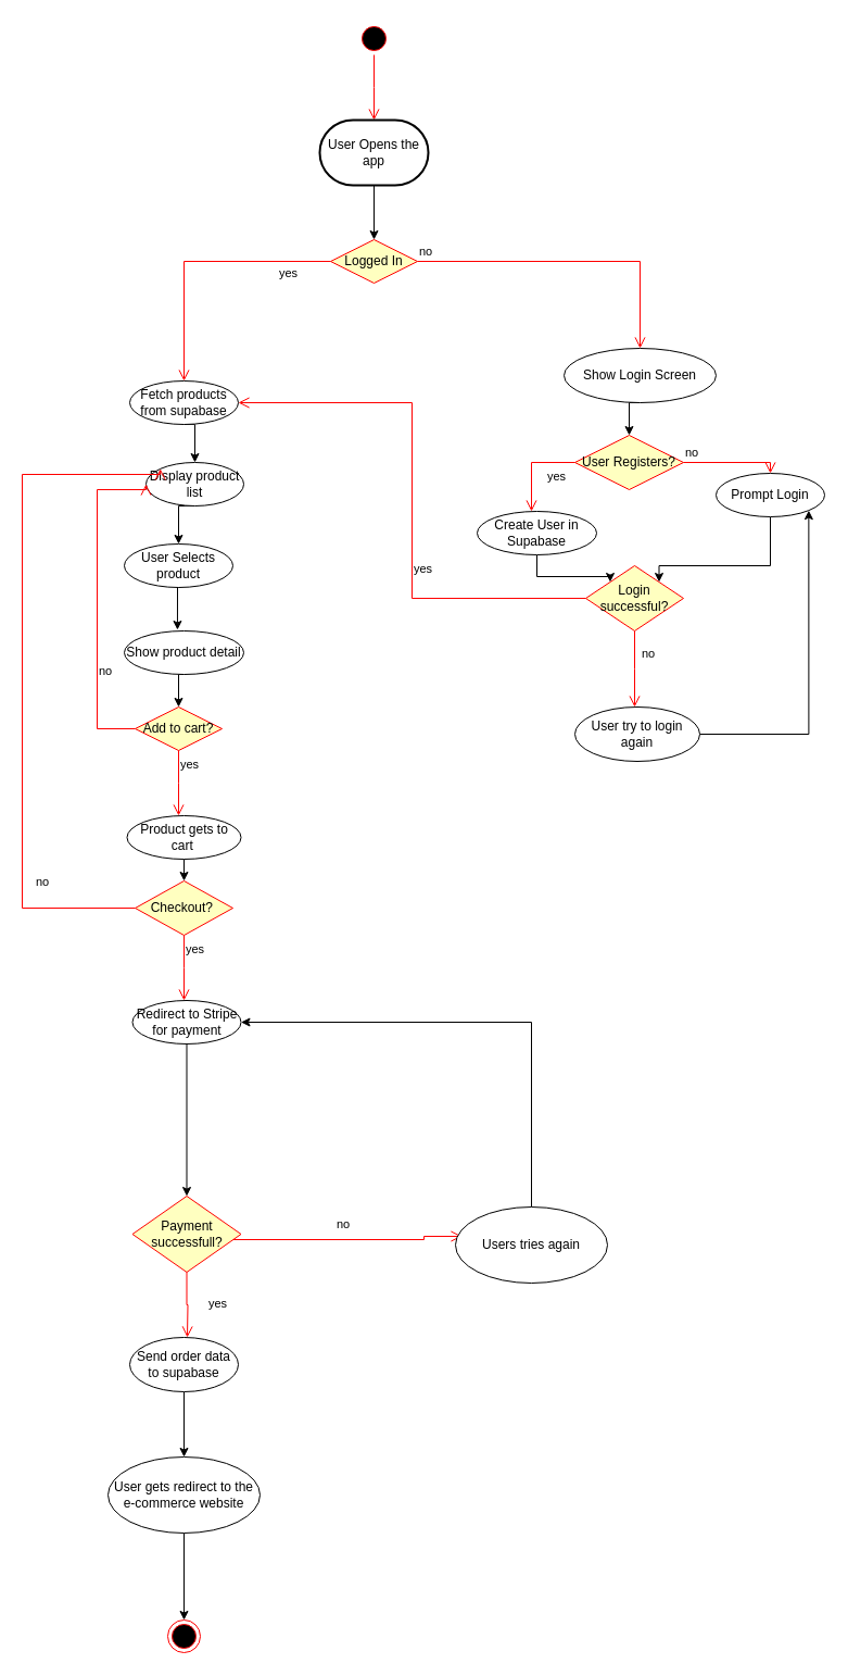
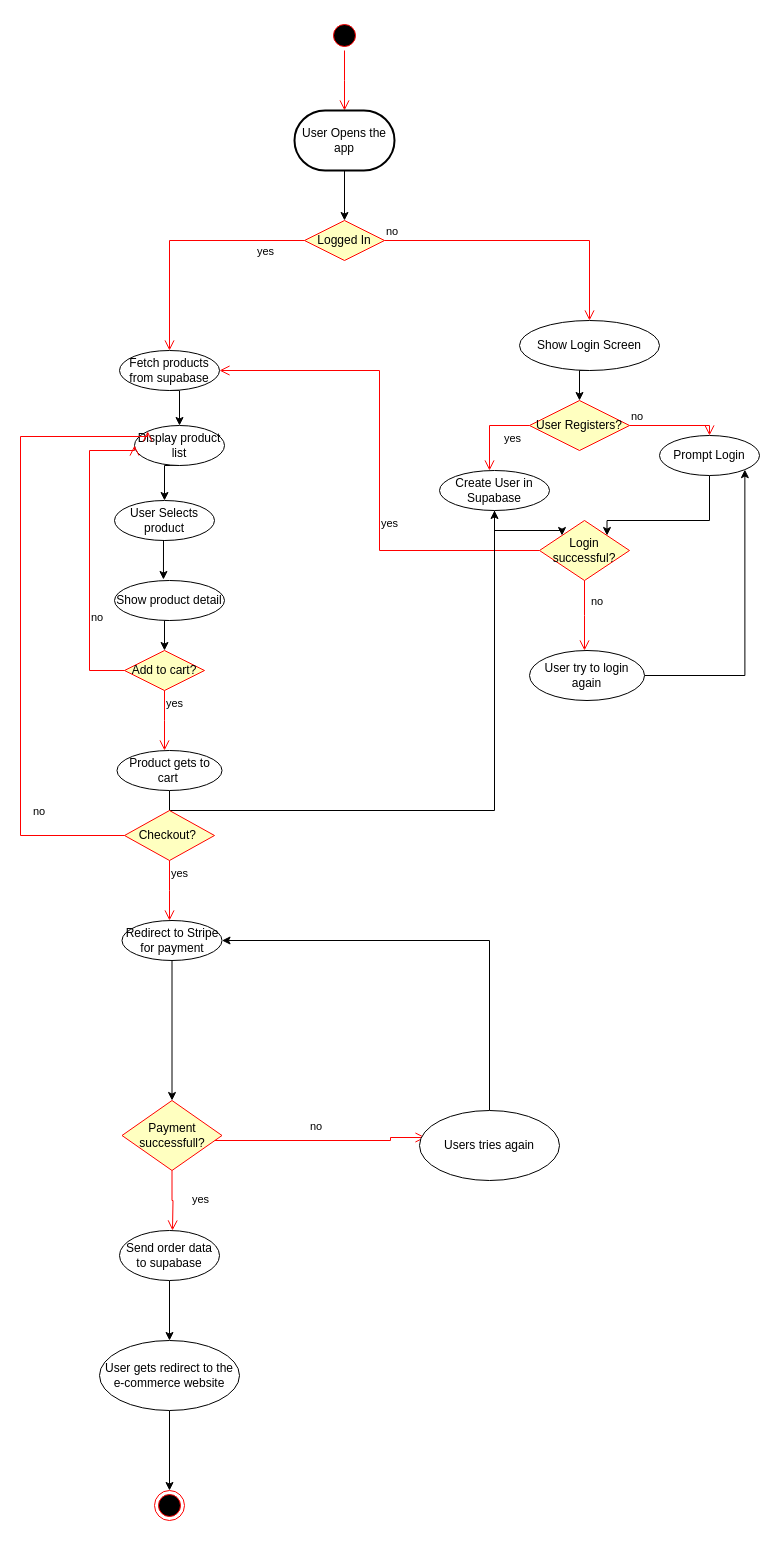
  <mxCell id="0" />
  <mxCell id="1" parent="0" />
  <mxCell id="2" value="" style="ellipse;html=1;shape=startState;fillColor=#000000;strokeColor=#ff0000;" vertex="1" parent="1"><mxGeometry x="329" y="20" width="30" height="30" as="geometry" /></mxCell>
  <mxCell id="3" value="" style="edgeStyle=orthogonalEdgeStyle;html=1;verticalAlign=bottom;endArrow=open;endSize=8;strokeColor=#ff0000;rounded=0;" edge="1" source="2" parent="1"><mxGeometry relative="1" as="geometry"><mxPoint x="344" y="110" as="targetPoint" /></mxGeometry></mxCell>
  <mxCell id="4" style="edgeStyle=orthogonalEdgeStyle;rounded=0;orthogonalLoop=1;jettySize=auto;html=1;exitX=0.5;exitY=1;exitDx=0;exitDy=0;exitPerimeter=0;" edge="1" parent="1" source="5" target="6"><mxGeometry relative="1" as="geometry" /></mxCell>
  <mxCell id="5" value="User Opens the app" style="strokeWidth=2;html=1;shape=mxgraph.flowchart.terminator;whiteSpace=wrap;" vertex="1" parent="1"><mxGeometry x="294" y="110" width="100" height="60" as="geometry" /></mxCell>
  <mxCell id="6" value="Logged In" style="rhombus;whiteSpace=wrap;html=1;fontColor=#000000;fillColor=#ffffc0;strokeColor=#ff0000;" vertex="1" parent="1"><mxGeometry x="304" y="220" width="80" height="40" as="geometry" /></mxCell>
  <mxCell id="7" value="no" style="edgeStyle=orthogonalEdgeStyle;html=1;align=left;verticalAlign=bottom;endArrow=open;endSize=8;strokeColor=#ff0000;rounded=0;" edge="1" source="6" parent="1"><mxGeometry x="-1" relative="1" as="geometry"><mxPoint x="589" y="320" as="targetPoint" /><Array as="points"><mxPoint x="589" y="240" /></Array></mxGeometry></mxCell>
  <mxCell id="8" value="yes" style="edgeStyle=orthogonalEdgeStyle;html=1;align=left;verticalAlign=top;endArrow=open;endSize=8;strokeColor=#ff0000;rounded=0;entryX=0.5;entryY=0;entryDx=0;entryDy=0;" edge="1" parent="1" target="19"><mxGeometry x="-0.598" y="-1" relative="1" as="geometry"><mxPoint x="169" y="340" as="targetPoint" /><mxPoint x="304" y="240" as="sourcePoint" /><Array as="points"><mxPoint x="169" y="240" /></Array><mxPoint y="-1" as="offset" /></mxGeometry></mxCell>
  <mxCell id="9" style="edgeStyle=orthogonalEdgeStyle;rounded=0;orthogonalLoop=1;jettySize=auto;html=1;exitX=0.5;exitY=1;exitDx=0;exitDy=0;entryX=0.5;entryY=0;entryDx=0;entryDy=0;" edge="1" parent="1" source="10" target="11"><mxGeometry relative="1" as="geometry" /></mxCell>
  <mxCell id="10" value="Show Login Screen" style="ellipse;whiteSpace=wrap;html=1;" vertex="1" parent="1"><mxGeometry x="519" y="320" width="140" height="50" as="geometry" /></mxCell>
  <mxCell id="11" value="User Registers?" style="rhombus;whiteSpace=wrap;html=1;fontColor=#000000;fillColor=#ffffc0;strokeColor=#ff0000;" vertex="1" parent="1"><mxGeometry x="529" y="400" width="100" height="50" as="geometry" /></mxCell>
  <mxCell id="12" value="no" style="edgeStyle=orthogonalEdgeStyle;html=1;align=left;verticalAlign=bottom;endArrow=open;endSize=8;strokeColor=#ff0000;rounded=0;entryX=0.5;entryY=0;entryDx=0;entryDy=0;" edge="1" source="11" parent="1" target="15"><mxGeometry x="-1" relative="1" as="geometry"><mxPoint x="709" y="450" as="targetPoint" /><Array as="points"><mxPoint x="709" y="425" /></Array></mxGeometry></mxCell>
  <mxCell id="13" value="yes" style="edgeStyle=orthogonalEdgeStyle;html=1;align=left;verticalAlign=top;endArrow=open;endSize=8;strokeColor=#ff0000;rounded=0;exitX=0;exitY=0.5;exitDx=0;exitDy=0;" edge="1" source="11" parent="1"><mxGeometry x="-0.368" relative="1" as="geometry"><mxPoint x="489" y="470" as="targetPoint" /><Array as="points"><mxPoint x="489" y="425" /></Array><mxPoint as="offset" /></mxGeometry></mxCell>
  <mxCell id="14" style="edgeStyle=orthogonalEdgeStyle;rounded=0;orthogonalLoop=1;jettySize=auto;html=1;exitX=0.5;exitY=1;exitDx=0;exitDy=0;entryX=1;entryY=0;entryDx=0;entryDy=0;" edge="1" parent="1" source="15" target="20"><mxGeometry relative="1" as="geometry"><Array as="points"><mxPoint x="709" y="520" /><mxPoint x="607" y="520" /></Array></mxGeometry></mxCell>
  <mxCell id="15" value="Prompt Login" style="ellipse;whiteSpace=wrap;html=1;" vertex="1" parent="1"><mxGeometry x="659" y="435" width="100" height="40" as="geometry" /></mxCell>
  <mxCell id="16" style="edgeStyle=orthogonalEdgeStyle;rounded=0;orthogonalLoop=1;jettySize=auto;html=1;exitX=0.5;exitY=1;exitDx=0;exitDy=0;entryX=0;entryY=0;entryDx=0;entryDy=0;" edge="1" parent="1" source="17" target="20"><mxGeometry relative="1" as="geometry" /></mxCell>
  <mxCell id="17" value="Create User in Supabase" style="ellipse;whiteSpace=wrap;html=1;" vertex="1" parent="1"><mxGeometry x="439" y="470" width="110" height="40" as="geometry" /></mxCell>
  <mxCell id="18" style="edgeStyle=orthogonalEdgeStyle;rounded=0;orthogonalLoop=1;jettySize=auto;html=1;exitX=0.5;exitY=1;exitDx=0;exitDy=0;entryX=0.5;entryY=0;entryDx=0;entryDy=0;" edge="1" parent="1" source="19" target="26"><mxGeometry relative="1" as="geometry" /></mxCell>
  <mxCell id="19" value="Fetch products from supabase" style="ellipse;whiteSpace=wrap;html=1;" vertex="1" parent="1"><mxGeometry x="119" y="350" width="100" height="40" as="geometry" /></mxCell>
  <mxCell id="20" value="Login successful?" style="rhombus;whiteSpace=wrap;html=1;fontColor=#000000;fillColor=#ffffc0;strokeColor=#ff0000;" vertex="1" parent="1"><mxGeometry x="539" y="520" width="90" height="60" as="geometry" /></mxCell>
  <mxCell id="21" value="no" style="edgeStyle=orthogonalEdgeStyle;html=1;align=left;verticalAlign=bottom;endArrow=open;endSize=8;strokeColor=#ff0000;rounded=0;exitX=0.5;exitY=1;exitDx=0;exitDy=0;" edge="1" source="20" parent="1"><mxGeometry x="-0.149" y="5" relative="1" as="geometry"><mxPoint x="584" y="650" as="targetPoint" /><mxPoint as="offset" /></mxGeometry></mxCell>
  <mxCell id="22" value="yes" style="edgeStyle=orthogonalEdgeStyle;html=1;align=left;verticalAlign=top;endArrow=open;endSize=8;strokeColor=#ff0000;rounded=0;exitX=0;exitY=0.5;exitDx=0;exitDy=0;entryX=1;entryY=0.5;entryDx=0;entryDy=0;" edge="1" source="20" parent="1" target="19"><mxGeometry x="-0.2" relative="1" as="geometry"><mxPoint x="349" y="550" as="targetPoint" /><Array as="points"><mxPoint x="379" y="550" /><mxPoint x="379" y="370" /></Array><mxPoint as="offset" /></mxGeometry></mxCell>
  <mxCell id="23" style="edgeStyle=orthogonalEdgeStyle;rounded=0;orthogonalLoop=1;jettySize=auto;html=1;exitX=1;exitY=0.5;exitDx=0;exitDy=0;entryX=1;entryY=1;entryDx=0;entryDy=0;" edge="1" parent="1" source="24" target="15"><mxGeometry relative="1" as="geometry" /></mxCell>
  <mxCell id="24" value="User try to login again" style="ellipse;whiteSpace=wrap;html=1;" vertex="1" parent="1"><mxGeometry x="529" y="650" width="115" height="50" as="geometry" /></mxCell>
  <mxCell id="25" style="edgeStyle=orthogonalEdgeStyle;rounded=0;orthogonalLoop=1;jettySize=auto;html=1;exitX=0.5;exitY=1;exitDx=0;exitDy=0;entryX=0.5;entryY=0;entryDx=0;entryDy=0;" edge="1" parent="1" source="26" target="27"><mxGeometry relative="1" as="geometry" /></mxCell>
  <mxCell id="26" value="Display product list" style="ellipse;whiteSpace=wrap;html=1;" vertex="1" parent="1"><mxGeometry x="134" y="425" width="90" height="40" as="geometry" /></mxCell>
  <mxCell id="27" value="User Selects product" style="ellipse;whiteSpace=wrap;html=1;" vertex="1" parent="1"><mxGeometry x="114" y="500" width="100" height="40" as="geometry" /></mxCell>
  <mxCell id="28" style="edgeStyle=orthogonalEdgeStyle;rounded=0;orthogonalLoop=1;jettySize=auto;html=1;exitX=0.5;exitY=1;exitDx=0;exitDy=0;entryX=0.5;entryY=0;entryDx=0;entryDy=0;" edge="1" parent="1" source="29" target="31"><mxGeometry relative="1" as="geometry" /></mxCell>
  <mxCell id="29" value="Show product detail" style="ellipse;whiteSpace=wrap;html=1;" vertex="1" parent="1"><mxGeometry x="114" y="580" width="110" height="40" as="geometry" /></mxCell>
  <mxCell id="30" style="edgeStyle=orthogonalEdgeStyle;rounded=0;orthogonalLoop=1;jettySize=auto;html=1;exitX=0.5;exitY=1;exitDx=0;exitDy=0;entryX=0.445;entryY=-0.025;entryDx=0;entryDy=0;entryPerimeter=0;" edge="1" parent="1" source="27" target="29"><mxGeometry relative="1" as="geometry" /></mxCell>
  <mxCell id="31" value="Add to cart?" style="rhombus;whiteSpace=wrap;html=1;fontColor=#000000;fillColor=#ffffc0;strokeColor=#ff0000;" vertex="1" parent="1"><mxGeometry x="124" y="650" width="80" height="40" as="geometry" /></mxCell>
  <mxCell id="32" value="no" style="edgeStyle=orthogonalEdgeStyle;html=1;align=left;verticalAlign=bottom;endArrow=open;endSize=8;strokeColor=#ff0000;rounded=0;exitX=0;exitY=0.5;exitDx=0;exitDy=0;entryX=0;entryY=0.5;entryDx=0;entryDy=0;" edge="1" source="31" parent="1" target="26"><mxGeometry x="-0.483" relative="1" as="geometry"><mxPoint x="-1" y="500" as="targetPoint" /><Array as="points"><mxPoint x="89" y="670" /><mxPoint x="89" y="450" /></Array><mxPoint as="offset" /></mxGeometry></mxCell>
  <mxCell id="33" value="yes" style="edgeStyle=orthogonalEdgeStyle;html=1;align=left;verticalAlign=top;endArrow=open;endSize=8;strokeColor=#ff0000;rounded=0;" edge="1" source="31" parent="1"><mxGeometry x="-1" relative="1" as="geometry"><mxPoint x="164" y="750" as="targetPoint" /></mxGeometry></mxCell>
- <mxCell id="34" style="edgeStyle=orthogonalEdgeStyle;rounded=0;orthogonalLoop=1;jettySize=auto;html=1;exitX=0.5;exitY=1;exitDx=0;exitDy=0;entryX=0.5;entryY=0;entryDx=0;entryDy=0;" edge="1" parent="1" source="35" target="36"><mxGeometry relative="1" as="geometry" /></mxCell>
+ <mxCell id="34" style="edgeStyle=orthogonalEdgeStyle;rounded=0;orthogonalLoop=1;jettySize=auto;html=1;exitX=0.5;exitY=1;exitDx=0;exitDy=0;" edge="1" parent="1" source="35" target="17"><mxGeometry relative="1" as="geometry" /></mxCell>
  <mxCell id="35" value="Product gets to cart&amp;nbsp;" style="ellipse;whiteSpace=wrap;html=1;" vertex="1" parent="1"><mxGeometry x="116.5" y="750" width="105" height="40" as="geometry" /></mxCell>
  <mxCell id="36" value="Checkout?&amp;nbsp;" style="rhombus;whiteSpace=wrap;html=1;fontColor=#000000;fillColor=#ffffc0;strokeColor=#ff0000;" vertex="1" parent="1"><mxGeometry x="124" y="810" width="90" height="50" as="geometry" /></mxCell>
  <mxCell id="37" value="no" style="edgeStyle=orthogonalEdgeStyle;html=1;align=left;verticalAlign=bottom;endArrow=open;endSize=8;strokeColor=#ff0000;rounded=0;exitX=0;exitY=0.5;exitDx=0;exitDy=0;entryX=0;entryY=0;entryDx=0;entryDy=0;" edge="1" source="36" parent="1" target="26"><mxGeometry x="-0.708" y="-15" relative="1" as="geometry"><mxPoint x="19" y="400" as="targetPoint" /><Array as="points"><mxPoint x="20" y="835" /><mxPoint x="20" y="436" /></Array><mxPoint as="offset" /></mxGeometry></mxCell>
  <mxCell id="38" value="yes" style="edgeStyle=orthogonalEdgeStyle;html=1;align=left;verticalAlign=top;endArrow=open;endSize=8;strokeColor=#ff0000;rounded=0;" edge="1" source="36" parent="1"><mxGeometry x="-1" relative="1" as="geometry"><mxPoint x="169" y="920" as="targetPoint" /></mxGeometry></mxCell>
  <mxCell id="39" style="edgeStyle=orthogonalEdgeStyle;rounded=0;orthogonalLoop=1;jettySize=auto;html=1;exitX=0.5;exitY=1;exitDx=0;exitDy=0;entryX=0.5;entryY=0;entryDx=0;entryDy=0;" edge="1" parent="1" source="40" target="49"><mxGeometry relative="1" as="geometry" /></mxCell>
  <mxCell id="40" value="Send order data to supabase" style="ellipse;whiteSpace=wrap;html=1;" vertex="1" parent="1"><mxGeometry x="119" y="1230" width="100" height="50" as="geometry" /></mxCell>
  <mxCell id="41" style="edgeStyle=orthogonalEdgeStyle;rounded=0;orthogonalLoop=1;jettySize=auto;html=1;exitX=0.5;exitY=1;exitDx=0;exitDy=0;" edge="1" parent="1" source="42" target="43"><mxGeometry relative="1" as="geometry" /></mxCell>
  <mxCell id="42" value="Redirect to Stripe for payment" style="ellipse;whiteSpace=wrap;html=1;" vertex="1" parent="1"><mxGeometry x="121.5" y="920" width="100" height="40" as="geometry" /></mxCell>
  <mxCell id="43" value="Payment successfull?" style="rhombus;whiteSpace=wrap;html=1;fontColor=#000000;fillColor=#ffffc0;strokeColor=#ff0000;" vertex="1" parent="1"><mxGeometry x="121.5" y="1100" width="100" height="70" as="geometry" /></mxCell>
  <mxCell id="44" value="no" style="edgeStyle=orthogonalEdgeStyle;html=1;align=left;verticalAlign=bottom;endArrow=open;endSize=8;strokeColor=#ff0000;rounded=0;entryX=0.043;entryY=0.386;entryDx=0;entryDy=0;entryPerimeter=0;" edge="1" source="43" parent="1" target="47"><mxGeometry x="-0.132" y="5" relative="1" as="geometry"><mxPoint x="349" y="1140" as="targetPoint" /><Array as="points"><mxPoint x="390" y="1140" /><mxPoint x="390" y="1137" /></Array><mxPoint x="1" as="offset" /></mxGeometry></mxCell>
  <mxCell id="45" value="yes" style="edgeStyle=orthogonalEdgeStyle;html=1;align=left;verticalAlign=top;endArrow=open;endSize=8;strokeColor=#ff0000;rounded=0;" edge="1" source="43" parent="1"><mxGeometry x="-0.46" y="18" relative="1" as="geometry"><mxPoint x="172" y="1230" as="targetPoint" /><mxPoint as="offset" /></mxGeometry></mxCell>
  <mxCell id="46" style="edgeStyle=orthogonalEdgeStyle;rounded=0;orthogonalLoop=1;jettySize=auto;html=1;exitX=0.5;exitY=0;exitDx=0;exitDy=0;entryX=1;entryY=0.5;entryDx=0;entryDy=0;" edge="1" parent="1" source="47" target="42"><mxGeometry relative="1" as="geometry" /></mxCell>
  <mxCell id="47" value="Users tries again" style="ellipse;whiteSpace=wrap;html=1;" vertex="1" parent="1"><mxGeometry x="419" y="1110" width="140" height="70" as="geometry" /></mxCell>
  <mxCell id="48" style="edgeStyle=orthogonalEdgeStyle;rounded=0;orthogonalLoop=1;jettySize=auto;html=1;exitX=0.5;exitY=1;exitDx=0;exitDy=0;" edge="1" parent="1" source="49" target="50"><mxGeometry relative="1" as="geometry" /></mxCell>
  <mxCell id="49" value="User gets redirect to the e-commerce website" style="ellipse;whiteSpace=wrap;html=1;" vertex="1" parent="1"><mxGeometry x="99" y="1340" width="140" height="70" as="geometry" /></mxCell>
  <mxCell id="50" value="" style="ellipse;html=1;shape=endState;fillColor=#000000;strokeColor=#ff0000;" vertex="1" parent="1"><mxGeometry x="154" y="1490" width="30" height="30" as="geometry" /></mxCell>
